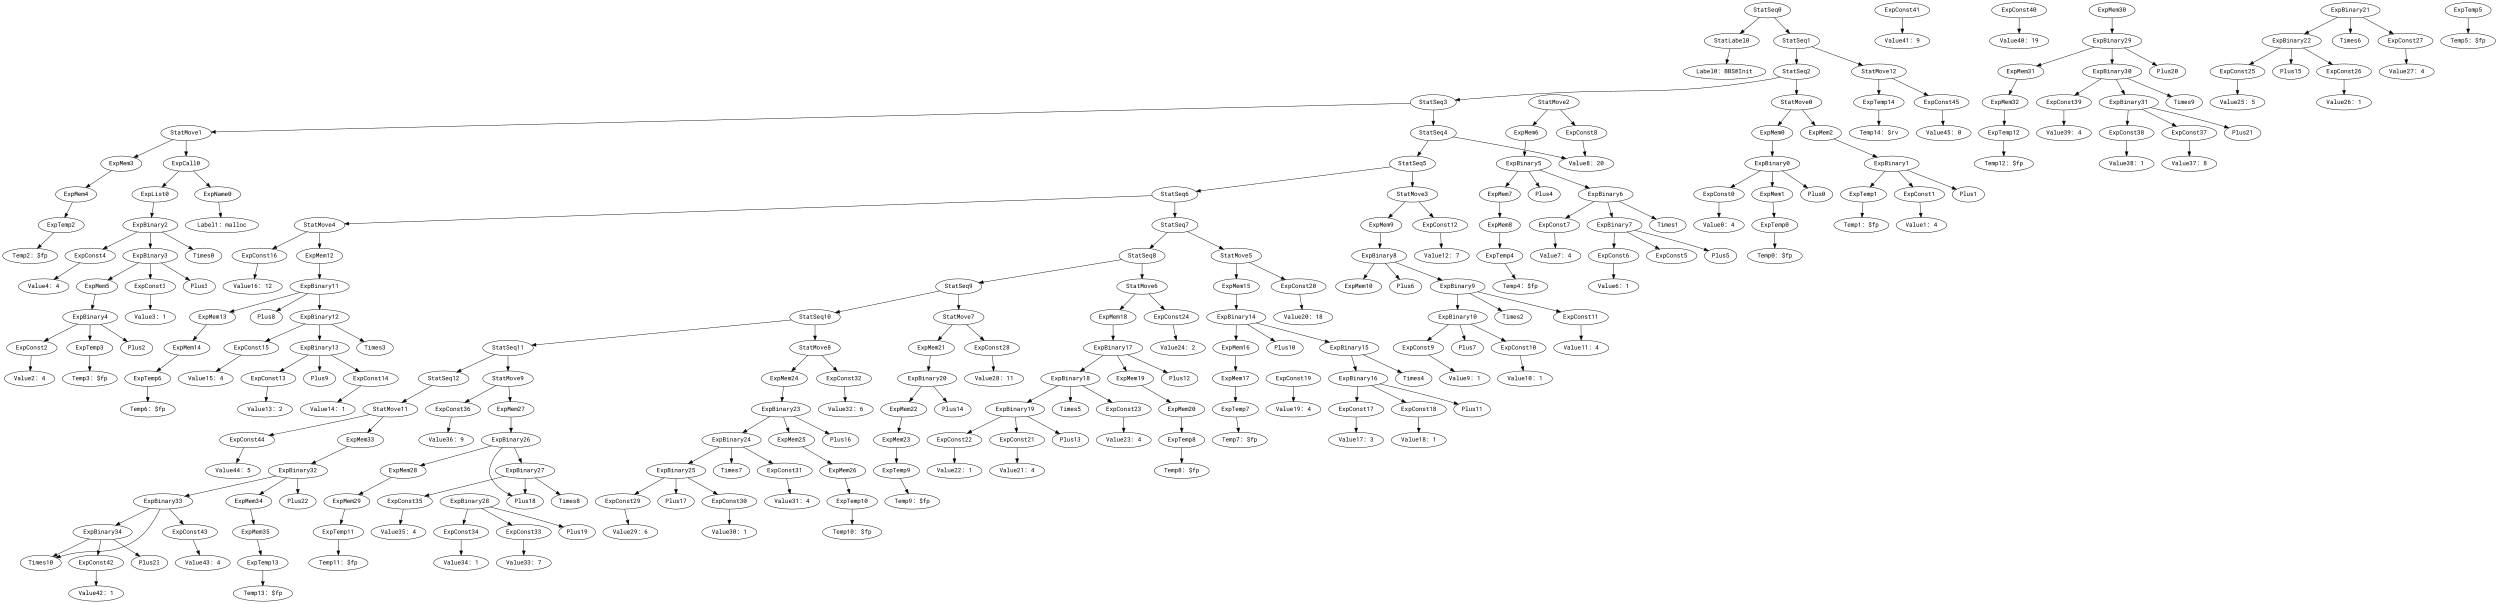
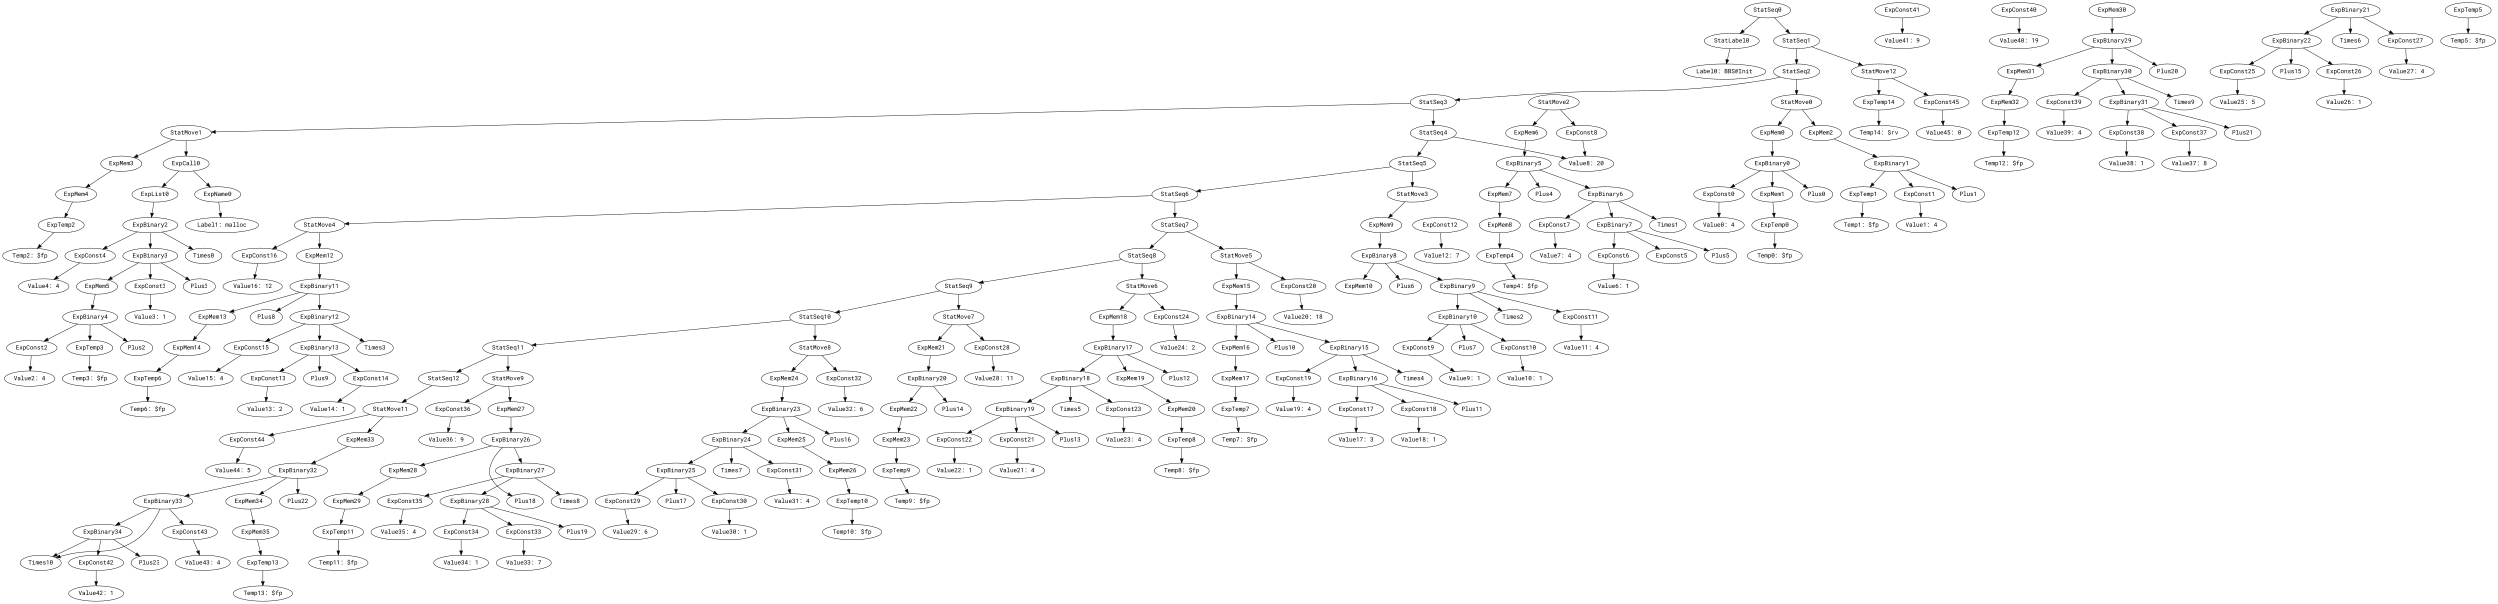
  digraph {
    fontname="Roboto Mono"
    ordering=out
    node [fontname="Roboto Mono"]
    edge [fontname="Roboto Mono"]
    ExpConst44
    "Value44: 5"
    ExpBinary33
    ExpBinary34
    Times10
    ExpConst43
    ExpConst42
    Plus23
    "Value43: 4"
    "Value42: 1"
    ExpConst41
    "Value41: 9"
    ExpMem34
    ExpMem35
    ExpTemp13
    "Temp13: $fp"
    StatSeq12
    StatMove11
    ExpMem33
    ExpConst40
    "Value40: 19"
    ExpMem30
    ExpBinary29
    ExpBinary32
    ExpMem31
    ExpBinary30
    Plus20
    ExpMem32
    ExpConst39
    ExpBinary31
    Times9
    "Value39: 4"
    ExpConst38
    "Value38: 1"
    ExpTemp12
    "Temp12: $fp"
    StatSeq11
    StatMove9
    ExpConst36
    ExpMem27
    "Value36: 9"
    ExpBinary26
    ExpMem28
    Plus18
    ExpBinary27
    ExpConst35
    "Value35: 4"
    ExpConst34
    "Value34: 1"
    ExpConst33
    "Value33: 7"
    ExpMem29
    ExpBinary28
    Times8
    ExpTemp11
    Plus19
    "Temp11: $fp"
    StatSeq10
    StatMove8
    ExpMem24
    ExpConst32
    ExpBinary23
    "Value32: 6"
    ExpBinary24
    ExpMem25
    Plus16
    ExpBinary25
    Times7
    ExpConst31
    ExpMem26
    ExpConst29
    Plus17
    ExpConst30
    "Value31: 4"
    "Value29: 6"
    "Value30: 1"
    ExpTemp10
    "Temp10: $fp"
    StatSeq9
    StatMove7
    ExpMem21
    ExpConst28
    ExpBinary20
    "Value28: 11"
    ExpMem22
    Plus14
    ExpBinary21
    ExpBinary22
    Times6
    ExpConst27
    ExpConst25
    Plus15
    ExpConst26
    "Value27: 4"
    "Value25: 5"
    "Value26: 1"
    ExpMem23
    ExpTemp9
    "Temp9: $fp"
    ExpBinary8
    ExpMem10
    Plus6
    ExpBinary9
    ExpBinary10
    Times2
    ExpConst11
    ExpConst9
    Plus7
    ExpConst10
    "Value11: 4"
    ExpConst4
    "Value4: 4"
    ExpMem6
    ExpBinary5
    ExpMem7
    Plus4
    ExpBinary6
    ExpMem8
    ExpConst7
    ExpBinary7
    Times1
    ExpTemp5
    "Temp5: $fp"
    ExpBinary18
    ExpBinary19
    Times5
    ExpConst23
    ExpConst22
    ExpConst21
    Plus13
    "Value23: 4"
    "Value22: 1"
    "Value21: 4"
    Plus22
    ExpConst37
    "Value37: 8"
    ExpTemp4
    "Value7: 4"
    ExpConst6
    ExpConst5
    Plus5
    "Temp4: $fp"
    StatSeq3
    StatMove1
    StatSeq4
    ExpMem3
    ExpCall0
    StatSeq5
    "Value8: 20"
    ExpMem4
    ExpList0
    ExpName0
    StatMove2
    ExpConst8
    StatSeq6
    StatMove3
    ExpConst15
    "Value15: 4"
    ExpBinary2
    ExpBinary3
    Times0
    ExpMem5
    ExpConst3
    Plus3
    ExpConst16
    "Value16: 12"
    ExpBinary4
    "Value3: 1"
    StatLabel0
    "Label0: BBS@Init"
    ExpConst2
    ExpTemp3
    Plus2
    "Value2: 4"
    "Temp3: $fp"
    ExpConst17
    "Value17: 3"
    ExpMem16
    ExpMem17
    ExpTemp7
    "Temp7: $fp"
    "Value6: 1"
    ExpMem0
    ExpBinary0
    ExpConst0
    ExpMem1
    Plus0
    "Value0: 4"
    ExpTemp0
    ExpTemp2
    "Temp2: $fp"
    StatMove0
    ExpMem2
    ExpBinary1
    ExpTemp1
    ExpConst1
    Plus1
    "Temp0: $fp"
    ExpMem9
    ExpConst12
    "Value12: 7"
    ExpMem15
    ExpBinary14
    Plus10
    ExpBinary15
    ExpConst19
    ExpBinary16
    Times4
    ExpTemp8
    "Temp8: $fp"
    "Temp1: $fp"
    StatSeq0
    StatSeq1
    StatSeq2
    StatMove12
    ExpTemp14
    ExpConst45
    StatSeq8
    StatMove6
    ExpMem18
    ExpConst24
    ExpBinary17
    "Value24: 2"
    "Value1: 4"
    "Label1: malloc"
    ExpMem13
    ExpMem14
    ExpTemp6
    "Temp6: $fp"
    "Temp14: $rv"
    "Value45: 0"
    "Value19: 4"
    ExpMem20
    Plus21
    ExpBinary11
    Plus8
    ExpBinary12
    ExpBinary13
    Times3
    ExpConst13
    Plus9
    ExpConst14
    StatMove4
    StatSeq7
    "Value9: 1"
    "Value10: 1"
    StatMove5
    ExpConst20
    "Value20: 18"
    ExpMem12
    "Value13: 2"
    "Value14: 1"
    ExpConst18
    "Value18: 1"
    Plus11
    ExpMem19
    Plus12
    ExpConst44 -> "Value44: 5"
    ExpBinary33 -> ExpBinary34
    ExpBinary33 -> Times10
    ExpBinary33 -> ExpConst43
    ExpBinary34 -> Times10
    ExpBinary34 -> ExpConst42
    ExpBinary34 -> Plus23
    ExpConst43 -> "Value43: 4"
    ExpConst42 -> "Value42: 1"
    ExpConst41 -> "Value41: 9"
    ExpMem34 -> ExpMem35
    ExpMem35 -> ExpTemp13
    ExpTemp13 -> "Temp13: $fp"
    StatSeq12 -> StatMove11
    StatMove11 -> ExpConst44
    StatMove11 -> ExpMem33
    ExpMem33 -> ExpBinary32
    ExpConst40 -> "Value40: 19"
    ExpMem30 -> ExpBinary29
    ExpBinary29 -> ExpMem31
    ExpBinary29 -> ExpBinary30
    ExpBinary29 -> Plus20
    ExpBinary32 -> ExpBinary33
    ExpBinary32 -> ExpMem34
    ExpBinary32 -> Plus22
    ExpMem31 -> ExpMem32
    ExpBinary30 -> ExpConst39
    ExpBinary30 -> ExpBinary31
    ExpBinary30 -> Times9
    ExpMem32 -> ExpTemp12
    ExpConst39 -> "Value39: 4"
    ExpBinary31 -> ExpConst38
    ExpBinary31 -> ExpConst37
    ExpBinary31 -> Plus21
    ExpConst38 -> "Value38: 1"
    ExpTemp12 -> "Temp12: $fp"
    StatSeq11 -> StatSeq12
    StatSeq11 -> StatMove9
    StatMove9 -> ExpConst36
    StatMove9 -> ExpMem27
    ExpConst36 -> "Value36: 9"
    ExpMem27 -> ExpBinary26
    ExpBinary26 -> ExpMem28
    ExpBinary26 -> Plus18
    ExpBinary26 -> ExpBinary27
    ExpMem28 -> ExpMem29
    ExpBinary27 -> ExpConst35
-   ExpBinary27 -> Plus18
+   ExpBinary27 -> ExpBinary28
    ExpBinary27 -> Times8
    ExpConst35 -> "Value35: 4"
    ExpConst34 -> "Value34: 1"
    ExpConst33 -> "Value33: 7"
    ExpMem29 -> ExpTemp11
    ExpBinary28 -> ExpConst34
    ExpBinary28 -> ExpConst33
    ExpBinary28 -> Plus19
    ExpTemp11 -> "Temp11: $fp"
    StatSeq10 -> StatSeq11
    StatSeq10 -> StatMove8
    StatMove8 -> ExpMem24
    StatMove8 -> ExpConst32
    ExpMem24 -> ExpBinary23
    ExpConst32 -> "Value32: 6"
    ExpBinary23 -> ExpBinary24
    ExpBinary23 -> ExpMem25
    ExpBinary23 -> Plus16
    ExpBinary24 -> ExpBinary25
    ExpBinary24 -> Times7
    ExpBinary24 -> ExpConst31
    ExpMem25 -> ExpMem26
    ExpBinary25 -> ExpConst29
    ExpBinary25 -> Plus17
    ExpBinary25 -> ExpConst30
    ExpConst31 -> "Value31: 4"
    ExpMem26 -> ExpTemp10
    ExpConst29 -> "Value29: 6"
    ExpConst30 -> "Value30: 1"
    ExpTemp10 -> "Temp10: $fp"
    StatSeq9 -> StatSeq10
    StatSeq9 -> StatMove7
    StatMove7 -> ExpMem21
    StatMove7 -> ExpConst28
    ExpMem21 -> ExpBinary20
    ExpConst28 -> "Value28: 11"
    ExpBinary20 -> ExpMem22
    ExpBinary20 -> Plus14
    ExpMem22 -> ExpMem23
    ExpBinary21 -> ExpBinary22
    ExpBinary21 -> Times6
    ExpBinary21 -> ExpConst27
    ExpBinary22 -> ExpConst25
    ExpBinary22 -> Plus15
    ExpBinary22 -> ExpConst26
    ExpConst27 -> "Value27: 4"
    ExpConst25 -> "Value25: 5"
    ExpConst26 -> "Value26: 1"
    ExpMem23 -> ExpTemp9
    ExpTemp9 -> "Temp9: $fp"
    ExpBinary8 -> ExpMem10
    ExpBinary8 -> Plus6
    ExpBinary8 -> ExpBinary9
    ExpBinary9 -> ExpBinary10
    ExpBinary9 -> Times2
    ExpBinary9 -> ExpConst11
    ExpBinary10 -> ExpConst9
    ExpBinary10 -> Plus7
    ExpBinary10 -> ExpConst10
    ExpConst11 -> "Value11: 4"
    ExpConst9 -> "Value9: 1"
    ExpConst10 -> "Value10: 1"
    ExpConst4 -> "Value4: 4"
    ExpMem6 -> ExpBinary5
    ExpBinary5 -> ExpMem7
    ExpBinary5 -> Plus4
    ExpBinary5 -> ExpBinary6
    ExpMem7 -> ExpMem8
    ExpBinary6 -> ExpConst7
    ExpBinary6 -> ExpBinary7
    ExpBinary6 -> Times1
    ExpMem8 -> ExpTemp4
    ExpConst7 -> "Value7: 4"
    ExpBinary7 -> ExpConst6
    ExpBinary7 -> ExpConst5
    ExpBinary7 -> Plus5
    ExpTemp5 -> "Temp5: $fp"
    ExpBinary18 -> ExpBinary19
    ExpBinary18 -> Times5
    ExpBinary18 -> ExpConst23
    ExpBinary19 -> ExpConst22
    ExpBinary19 -> ExpConst21
    ExpBinary19 -> Plus13
    ExpConst23 -> "Value23: 4"
    ExpConst22 -> "Value22: 1"
    ExpConst21 -> "Value21: 4"
    ExpConst37 -> "Value37: 8"
    ExpTemp4 -> "Temp4: $fp"
    ExpConst6 -> "Value6: 1"
    StatSeq3 -> StatMove1
    StatSeq3 -> StatSeq4
    StatMove1 -> ExpMem3
    StatMove1 -> ExpCall0
    StatSeq4 -> StatSeq5
    StatSeq4 -> "Value8: 20"
    ExpMem3 -> ExpMem4
    ExpCall0 -> ExpList0
    ExpCall0 -> ExpName0
    StatSeq5 -> StatSeq6
    StatSeq5 -> StatMove3
    ExpMem4 -> ExpTemp2
    ExpList0 -> ExpBinary2
    ExpName0 -> "Label1: malloc"
    StatMove2 -> ExpMem6
    StatMove2 -> ExpConst8
    ExpConst8 -> "Value8: 20"
    StatSeq6 -> StatMove4
    StatSeq6 -> StatSeq7
    StatMove3 -> ExpMem9
-   StatMove3 -> ExpConst12
    ExpConst15 -> "Value15: 4"
    ExpBinary2 -> ExpConst4
    ExpBinary2 -> ExpBinary3
    ExpBinary2 -> Times0
    ExpBinary3 -> ExpMem5
    ExpBinary3 -> ExpConst3
    ExpBinary3 -> Plus3
    ExpMem5 -> ExpBinary4
    ExpConst3 -> "Value3: 1"
    ExpConst16 -> "Value16: 12"
    ExpBinary4 -> ExpConst2
    ExpBinary4 -> ExpTemp3
    ExpBinary4 -> Plus2
    StatLabel0 -> "Label0: BBS@Init"
    ExpConst2 -> "Value2: 4"
    ExpTemp3 -> "Temp3: $fp"
    ExpConst17 -> "Value17: 3"
    ExpMem16 -> ExpMem17
    ExpMem17 -> ExpTemp7
    ExpTemp7 -> "Temp7: $fp"
    ExpMem0 -> ExpBinary0
    ExpBinary0 -> ExpConst0
    ExpBinary0 -> ExpMem1
    ExpBinary0 -> Plus0
    ExpConst0 -> "Value0: 4"
    ExpMem1 -> ExpTemp0
    ExpTemp0 -> "Temp0: $fp"
    ExpTemp2 -> "Temp2: $fp"
    StatMove0 -> ExpMem0
    StatMove0 -> ExpMem2
    ExpMem2 -> ExpBinary1
    ExpBinary1 -> ExpTemp1
    ExpBinary1 -> ExpConst1
    ExpBinary1 -> Plus1
    ExpTemp1 -> "Temp1: $fp"
    ExpConst1 -> "Value1: 4"
    ExpMem9 -> ExpBinary8
    ExpConst12 -> "Value12: 7"
    ExpMem15 -> ExpBinary14
    ExpBinary14 -> ExpMem16
    ExpBinary14 -> Plus10
    ExpBinary14 -> ExpBinary15
+   ExpBinary15 -> ExpConst19
    ExpBinary15 -> ExpBinary16
    ExpBinary15 -> Times4
    ExpConst19 -> "Value19: 4"
    ExpBinary16 -> ExpConst17
    ExpBinary16 -> ExpConst18
    ExpBinary16 -> Plus11
    ExpTemp8 -> "Temp8: $fp"
    StatSeq0 -> StatLabel0
    StatSeq0 -> StatSeq1
    StatSeq1 -> StatSeq2
    StatSeq1 -> StatMove12
    StatSeq2 -> StatSeq3
    StatSeq2 -> StatMove0
    StatMove12 -> ExpTemp14
    StatMove12 -> ExpConst45
    ExpTemp14 -> "Temp14: $rv"
    ExpConst45 -> "Value45: 0"
    StatSeq8 -> StatSeq9
    StatSeq8 -> StatMove6
    StatMove6 -> ExpMem18
    StatMove6 -> ExpConst24
    ExpMem18 -> ExpBinary17
    ExpConst24 -> "Value24: 2"
    ExpBinary17 -> ExpBinary18
    ExpBinary17 -> ExpMem19
    ExpBinary17 -> Plus12
    ExpMem13 -> ExpMem14
    ExpMem14 -> ExpTemp6
    ExpTemp6 -> "Temp6: $fp"
    ExpMem20 -> ExpTemp8
    ExpBinary11 -> ExpMem13
    ExpBinary11 -> Plus8
    ExpBinary11 -> ExpBinary12
    ExpBinary12 -> ExpConst15
    ExpBinary12 -> ExpBinary13
    ExpBinary12 -> Times3
    ExpBinary13 -> ExpConst13
    ExpBinary13 -> Plus9
    ExpBinary13 -> ExpConst14
    ExpConst13 -> "Value13: 2"
    ExpConst14 -> "Value14: 1"
    StatMove4 -> ExpConst16
    StatMove4 -> ExpMem12
    StatSeq7 -> StatSeq8
    StatSeq7 -> StatMove5
    StatMove5 -> ExpMem15
    StatMove5 -> ExpConst20
    ExpConst20 -> "Value20: 18"
    ExpMem12 -> ExpBinary11
    ExpConst18 -> "Value18: 1"
    ExpMem19 -> ExpMem20
  }
